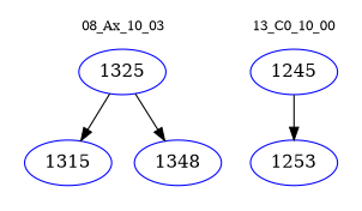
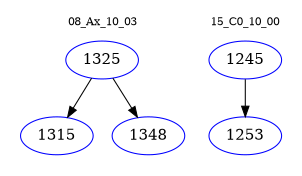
  digraph {
    node [color=blue]
    edge [color=black]
    n1 [label=1325]
    n2 [label=1315]
    n3 [label=1348]
    n4 [label=1245]
    n5 [label=1253]
    subgraph cluster_1 {
      color=white
      fontsize=10
      label="08_Ax_10_03"
      n1
      n2
      n3
    }
    subgraph cluster_2 {
      color=white
      fontsize=10
-     label="13_C0_10_00"
+     label="15_C0_10_00"
      n4
      n5
    }
    n1 -> n2
    n1 -> n3
    n4 -> n5
  }
